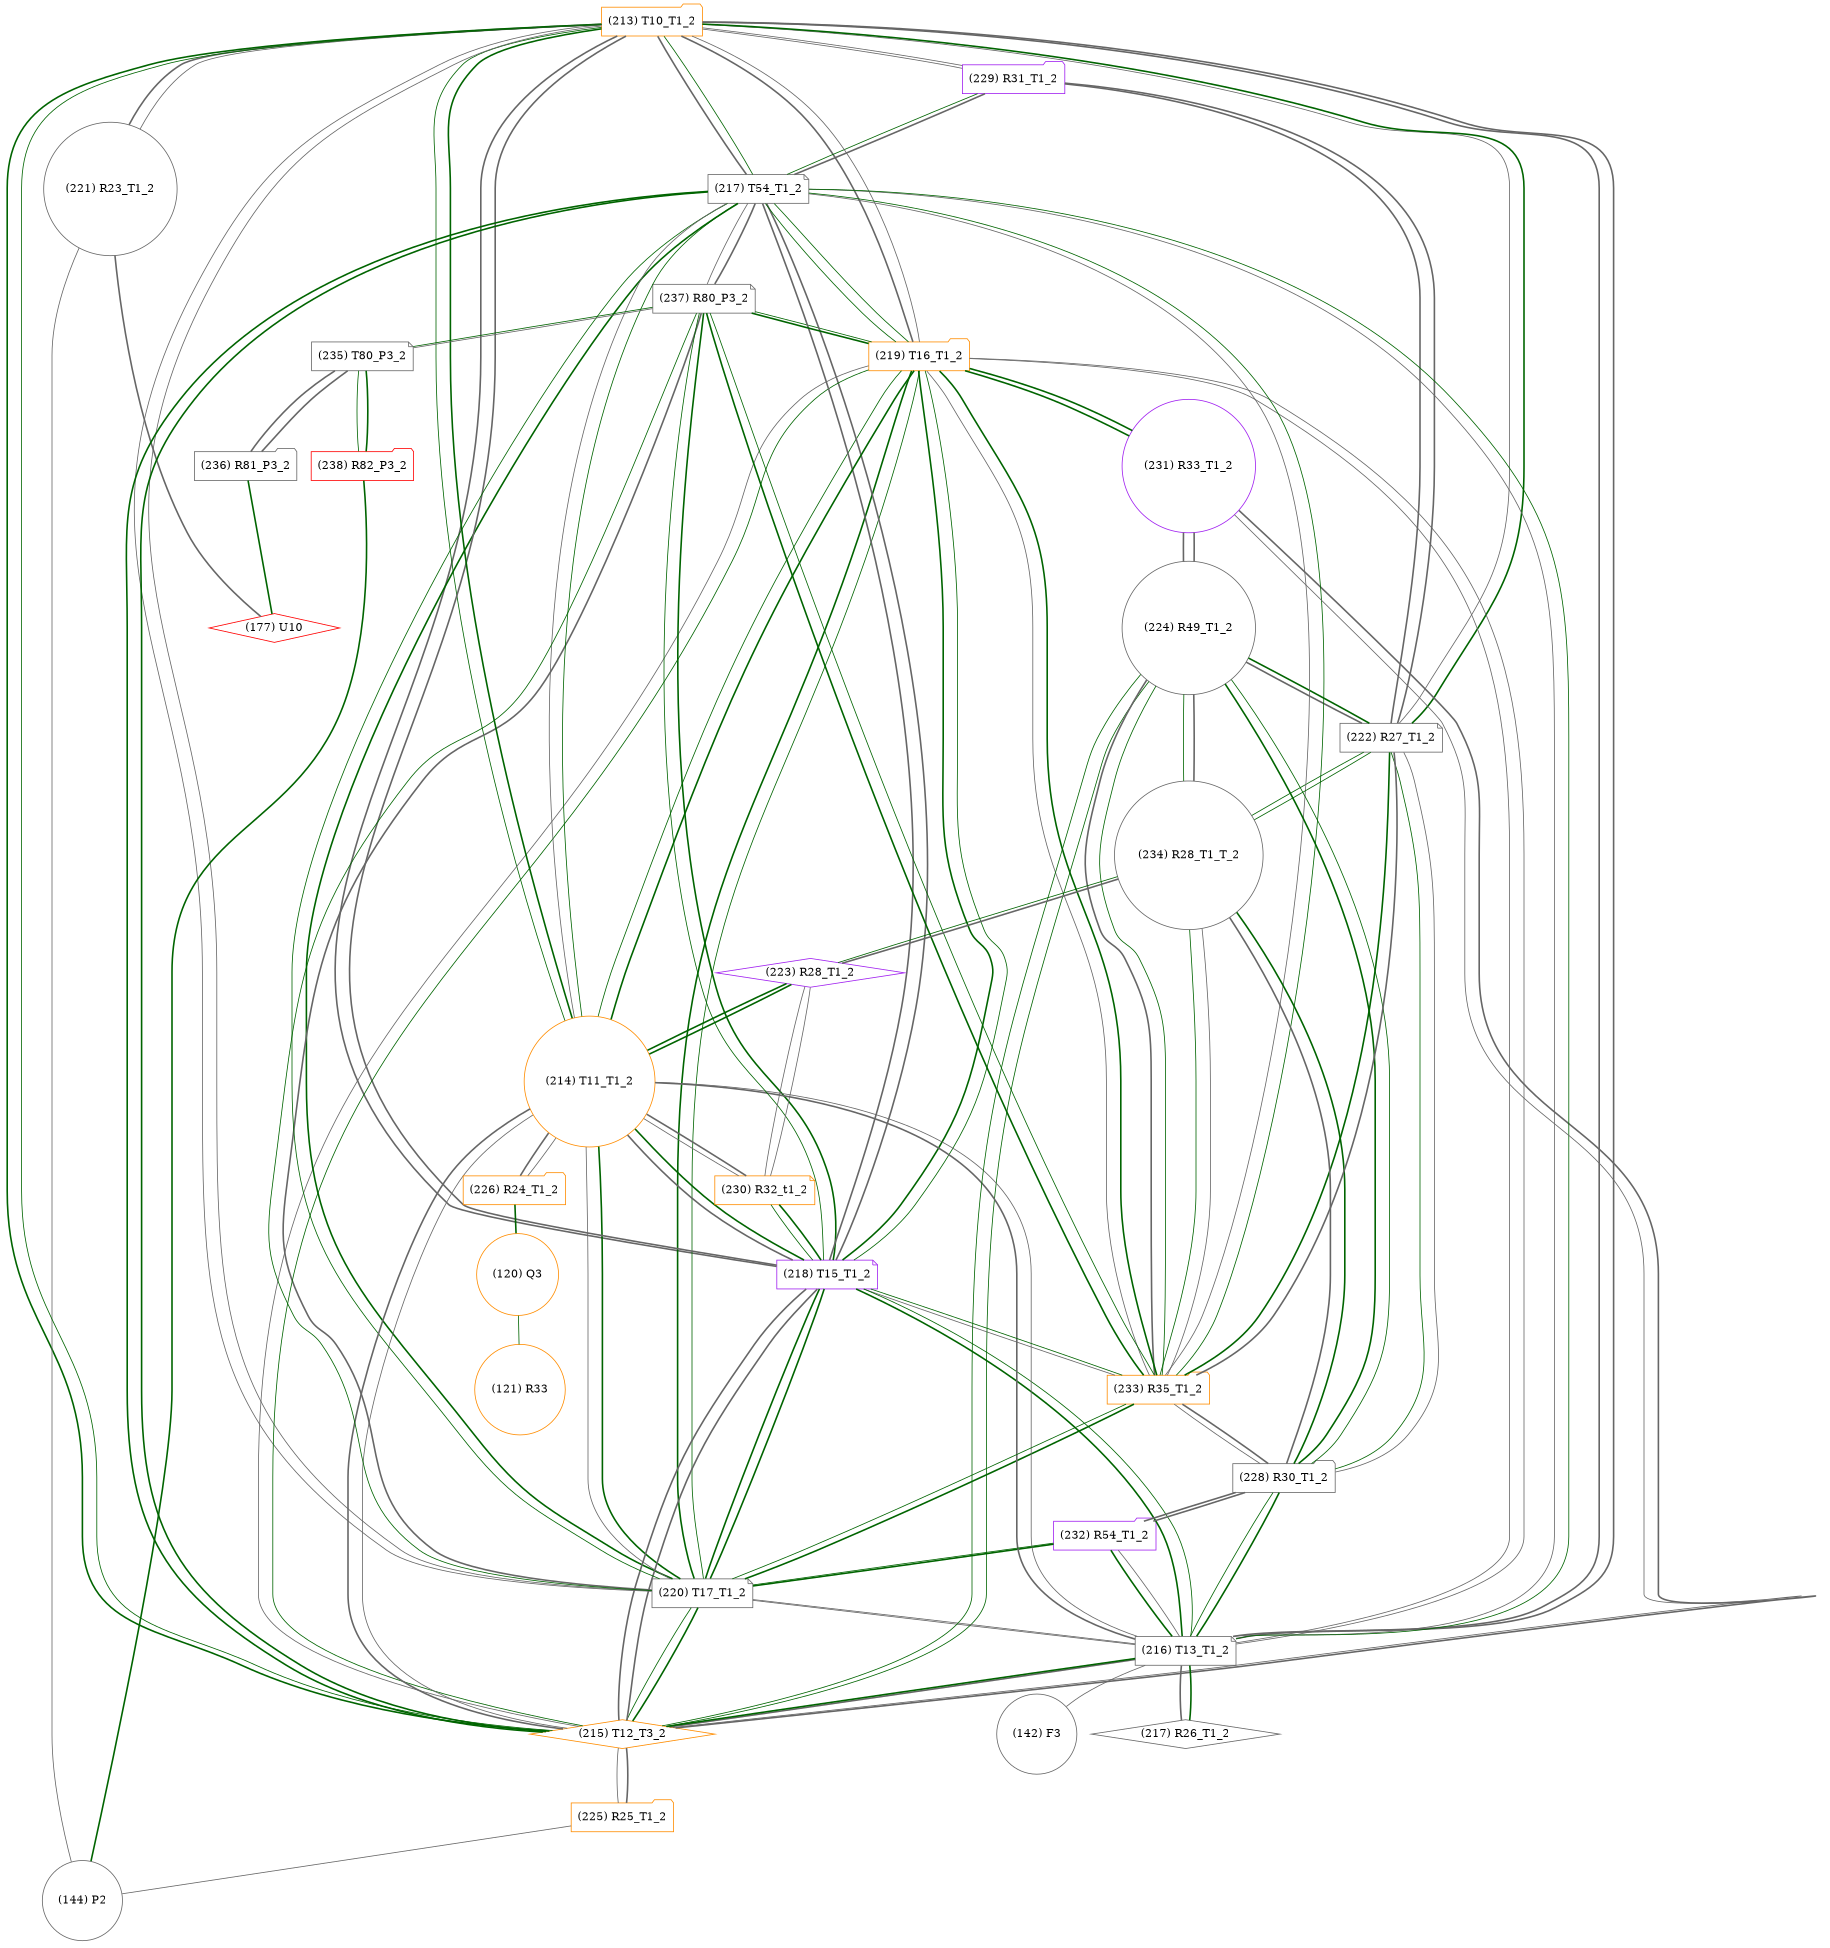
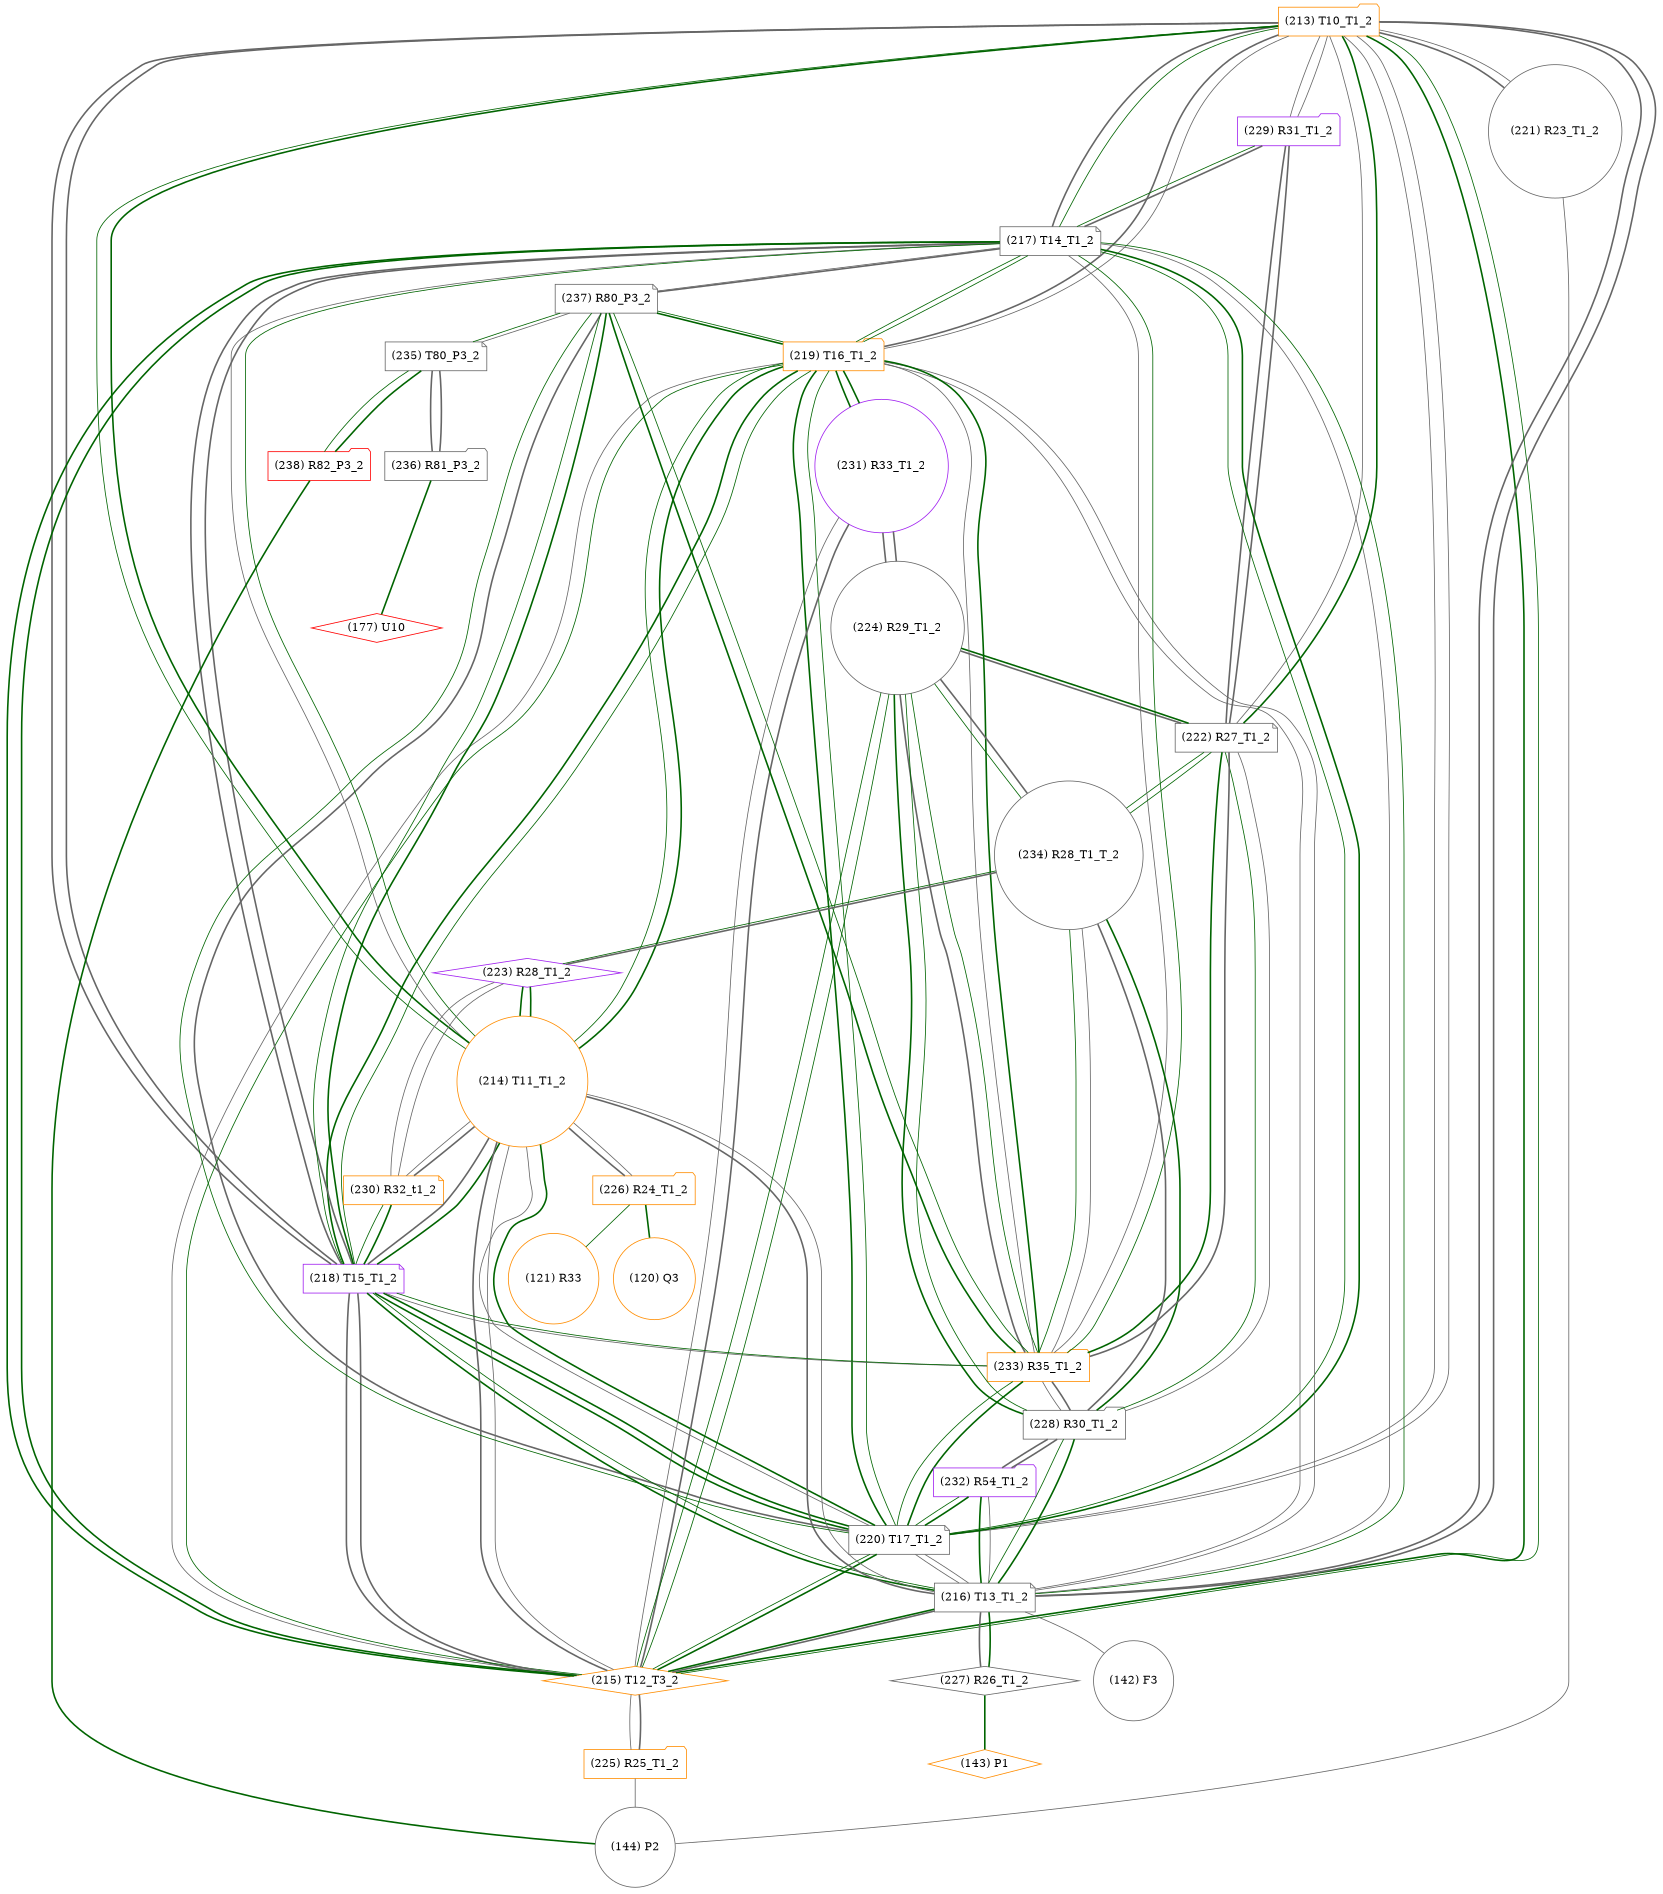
  graph {
    node [color=gray40 shape=folder]
    edge [color=darkgreen style=bold]
    n1 [color=darkorange label="(213) T10_T1_2"]
    n2 [label="(221) R23_T1_2" shape=circle]
    n3 [color=purple label="(229) R31_T1_2"]
    n4 [label="(222) R27_T1_2" shape=note]
    n5 [color=darkorange label="(219) T16_T1_2"]
    n6 [label="(220) T17_T1_2" shape=note]
    n7 [color=purple label="(218) T15_T1_2" shape=note]
    n8 [color=darkorange label="(215) T12_T3_2" shape=diamond]
-   n9 [label="(217) T54_T1_2" shape=note]
+   n9 [label="(217) T14_T1_2" shape=note]
    n10 [label="(216) T13_T1_2" shape=note]
    n11 [color=darkorange label="(214) T11_T1_2" shape=circle]
    n12 [color=red label="(177) U10" shape=diamond]
    n13 [label="(144) P2" shape=circle]
-   n14 [label="(224) R49_T1_2" shape=circle]
+   n14 [label="(224) R29_T1_2" shape=circle]
    n15 [label="(228) R30_T1_2"]
    n16 [color=darkorange label="(233) R35_T1_2"]
    n17 [label="(234) R28_T1_T_2" shape=circle]
    n18 [color=purple label="(231) R33_T1_2" shape=circle]
    n19 [label="(237) R80_P3_2" shape=note]
    n20 [color=purple label="(232) R54_T1_2"]
    n21 [color=darkorange label="(230) R32_t1_2" shape=note]
    n22 [color=darkorange label="(225) R25_T1_2"]
-   n23 [label="(217) R26_T1_2" shape=diamond]
+   n23 [label="(227) R26_T1_2" shape=diamond]
    n24 [label="(142) F3" shape=circle]
    n25 [color=darkorange label="(226) R24_T1_2"]
    n26 [color=purple label="(223) R28_T1_2" shape=diamond]
    n27 [label="(235) T80_P3_2" shape=note]
+   n28 [color=darkorange label="(143) P1" shape=diamond]
    n29 [color=darkorange label="(120) Q3" shape=circle]
    n30 [color=darkorange label="(121) R33" shape=circle]
    n31 [label="(236) R81_P3_2"]
    n32 [color=red label="(238) R82_P3_2"]
    n1 -- n2 [color=gray40]
    n1 -- n3 [color=gray40 style=solid]
    n1 -- n4 [color=gray40 style=solid]
    n1 -- n5 [color=gray40]
    n1 -- n6 [color=gray40 style=solid]
    n1 -- n7 [color=gray40]
    n1 -- n8
    n1 -- n9 [color=gray40]
    n1 -- n10 [color=gray40]
    n1 -- n11 [style=solid]
    n2 -- n1 [color=gray40 style=solid]
-   n2 -- n12 [color=gray40]
    n2 -- n13 [color=gray40 style=solid]
    n3 -- n1 [color=gray40 style=solid]
    n3 -- n4 [color=gray40]
    n3 -- n9 [style=solid]
    n4 -- n1
    n4 -- n3 [color=gray40]
    n4 -- n14
    n4 -- n15 [style=solid]
    n4 -- n16
    n4 -- n17 [style=solid]
    n5 -- n1 [color=gray40 style=solid]
    n5 -- n6
    n5 -- n7
    n5 -- n8 [color=gray40 style=solid]
    n5 -- n9 [style=solid]
    n5 -- n10 [color=gray40 style=solid]
    n5 -- n11 [style=solid]
    n5 -- n16 [color=gray40 style=solid]
    n5 -- n18
    n5 -- n19 [style=solid]
    n6 -- n1 [color=gray40 style=solid]
    n6 -- n5 [style=solid]
    n6 -- n7
    n6 -- n8 [style=solid]
    n6 -- n9
    n6 -- n10 [color=gray40 style=solid]
    n6 -- n11
    n6 -- n16
    n6 -- n19 [color=gray40]
    n6 -- n20
    n7 -- n1 [color=gray40]
    n7 -- n5 [style=solid]
    n7 -- n6
    n7 -- n8 [color=gray40]
    n7 -- n9 [color=gray40]
    n7 -- n10
    n7 -- n11
    n7 -- n16 [color=gray40 style=solid]
    n7 -- n19
    n7 -- n21
    n8 -- n1 [style=solid]
    n8 -- n5 [style=solid]
    n8 -- n6
    n8 -- n7 [color=gray40]
    n8 -- n9
    n8 -- n10 [color=gray40]
    n8 -- n11 [color=gray40 style=solid]
    n8 -- n14 [style=solid]
    n8 -- n18 [color=gray40]
    n8 -- n22 [color=gray40 style=solid]
    n9 -- n1 [style=solid]
    n9 -- n3 [color=gray40]
    n9 -- n5 [style=solid]
    n9 -- n6 [style=solid]
    n9 -- n7 [color=gray40]
    n9 -- n8
    n9 -- n10 [color=gray40 style=solid]
    n9 -- n11 [color=gray40 style=solid]
    n9 -- n16 [color=gray40 style=solid]
    n9 -- n19 [color=gray40 style=solid]
    n10 -- n1 [color=gray40]
    n10 -- n5 [color=gray40 style=solid]
    n10 -- n6 [color=gray40 style=solid]
    n10 -- n7 [style=solid]
    n10 -- n8
    n10 -- n9 [style=solid]
    n10 -- n11 [color=gray40 style=solid]
    n10 -- n15
    n10 -- n20 [color=gray40 style=solid]
    n10 -- n23 [color=gray40]
    n10 -- n24 [color=gray40 style=solid]
    n11 -- n1
    n11 -- n5
    n11 -- n6 [color=gray40 style=solid]
    n11 -- n7 [color=gray40]
    n11 -- n8 [color=gray40]
    n11 -- n9 [style=solid]
    n11 -- n10 [color=gray40]
    n11 -- n21 [color=gray40 style=solid]
    n11 -- n25 [color=gray40]
    n11 -- n26
    n14 -- n4 [color=gray40]
    n14 -- n8 [style=solid]
    n14 -- n15
    n14 -- n16 [color=gray40]
    n14 -- n17 [style=solid]
    n14 -- n18 [color=gray40]
    n15 -- n4 [color=gray40 style=solid]
    n15 -- n10 [style=solid]
    n15 -- n14 [style=solid]
    n15 -- n16 [color=gray40]
    n15 -- n17
    n15 -- n20 [color=gray40]
    n16 -- n4 [color=gray40]
    n16 -- n5
    n16 -- n6 [style=solid]
    n16 -- n7 [style=solid]
    n16 -- n9 [style=solid]
    n16 -- n14 [style=solid]
    n16 -- n15 [color=gray40 style=solid]
    n16 -- n17 [color=gray40 style=solid]
    n16 -- n19 [style=solid]
    n17 -- n4 [style=solid]
    n17 -- n14 [color=gray40]
    n17 -- n15 [color=gray40]
    n17 -- n16 [style=solid]
    n17 -- n26 [style=solid]
    n18 -- n5
    n18 -- n8 [color=gray40 style=solid]
    n18 -- n14 [color=gray40]
    n19 -- n5
    n19 -- n6 [style=solid]
    n19 -- n7 [style=solid]
    n19 -- n9 [color=gray40]
    n19 -- n16
    n19 -- n27 [style=solid]
    n20 -- n6 [style=solid]
    n20 -- n10
    n20 -- n15 [color=gray40]
    n21 -- n7 [style=solid]
    n21 -- n11 [color=gray40]
    n21 -- n26 [color=gray40 style=solid]
    n22 -- n8 [color=gray40]
    n22 -- n13 [color=gray40 style=solid]
    n23 -- n10
+   n23 -- n28
    n25 -- n11 [color=gray40 style=solid]
    n25 -- n29
-   n29 -- n30 [style=solid]
+   n25 -- n30 [style=solid]
    n26 -- n11
    n26 -- n17 [color=gray40]
    n26 -- n21 [color=gray40 style=solid]
    n27 -- n19 [color=gray40 style=solid]
    n27 -- n31 [color=gray40]
    n27 -- n32 [style=solid]
    n31 -- n12
    n31 -- n27 [color=gray40]
    n32 -- n13
    n32 -- n27
  }
